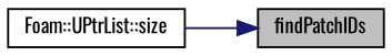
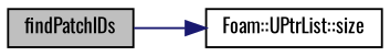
  digraph {
    rankdir=LR
    fontname=Oswald
    node [color=black fontname=Oswald fontsize=10 shape=record]
    n1 [fillcolor=grey75 fontcolor=black height=0.2 label=findPatchIDs style=filled width=0.4]
    n2 [height=0.2 label="Foam::UPtrList::size" width=0.4]
-   n2 -> n1 [color=midnightblue fontname=Oswald fontsize=10 labelfontname=Helvetica labelfontsize=10 style=solid]
+   n1 -> n2 [color=midnightblue fontname=Oswald fontsize=10 labelfontname=Helvetica labelfontsize=10 style=solid]
  }
